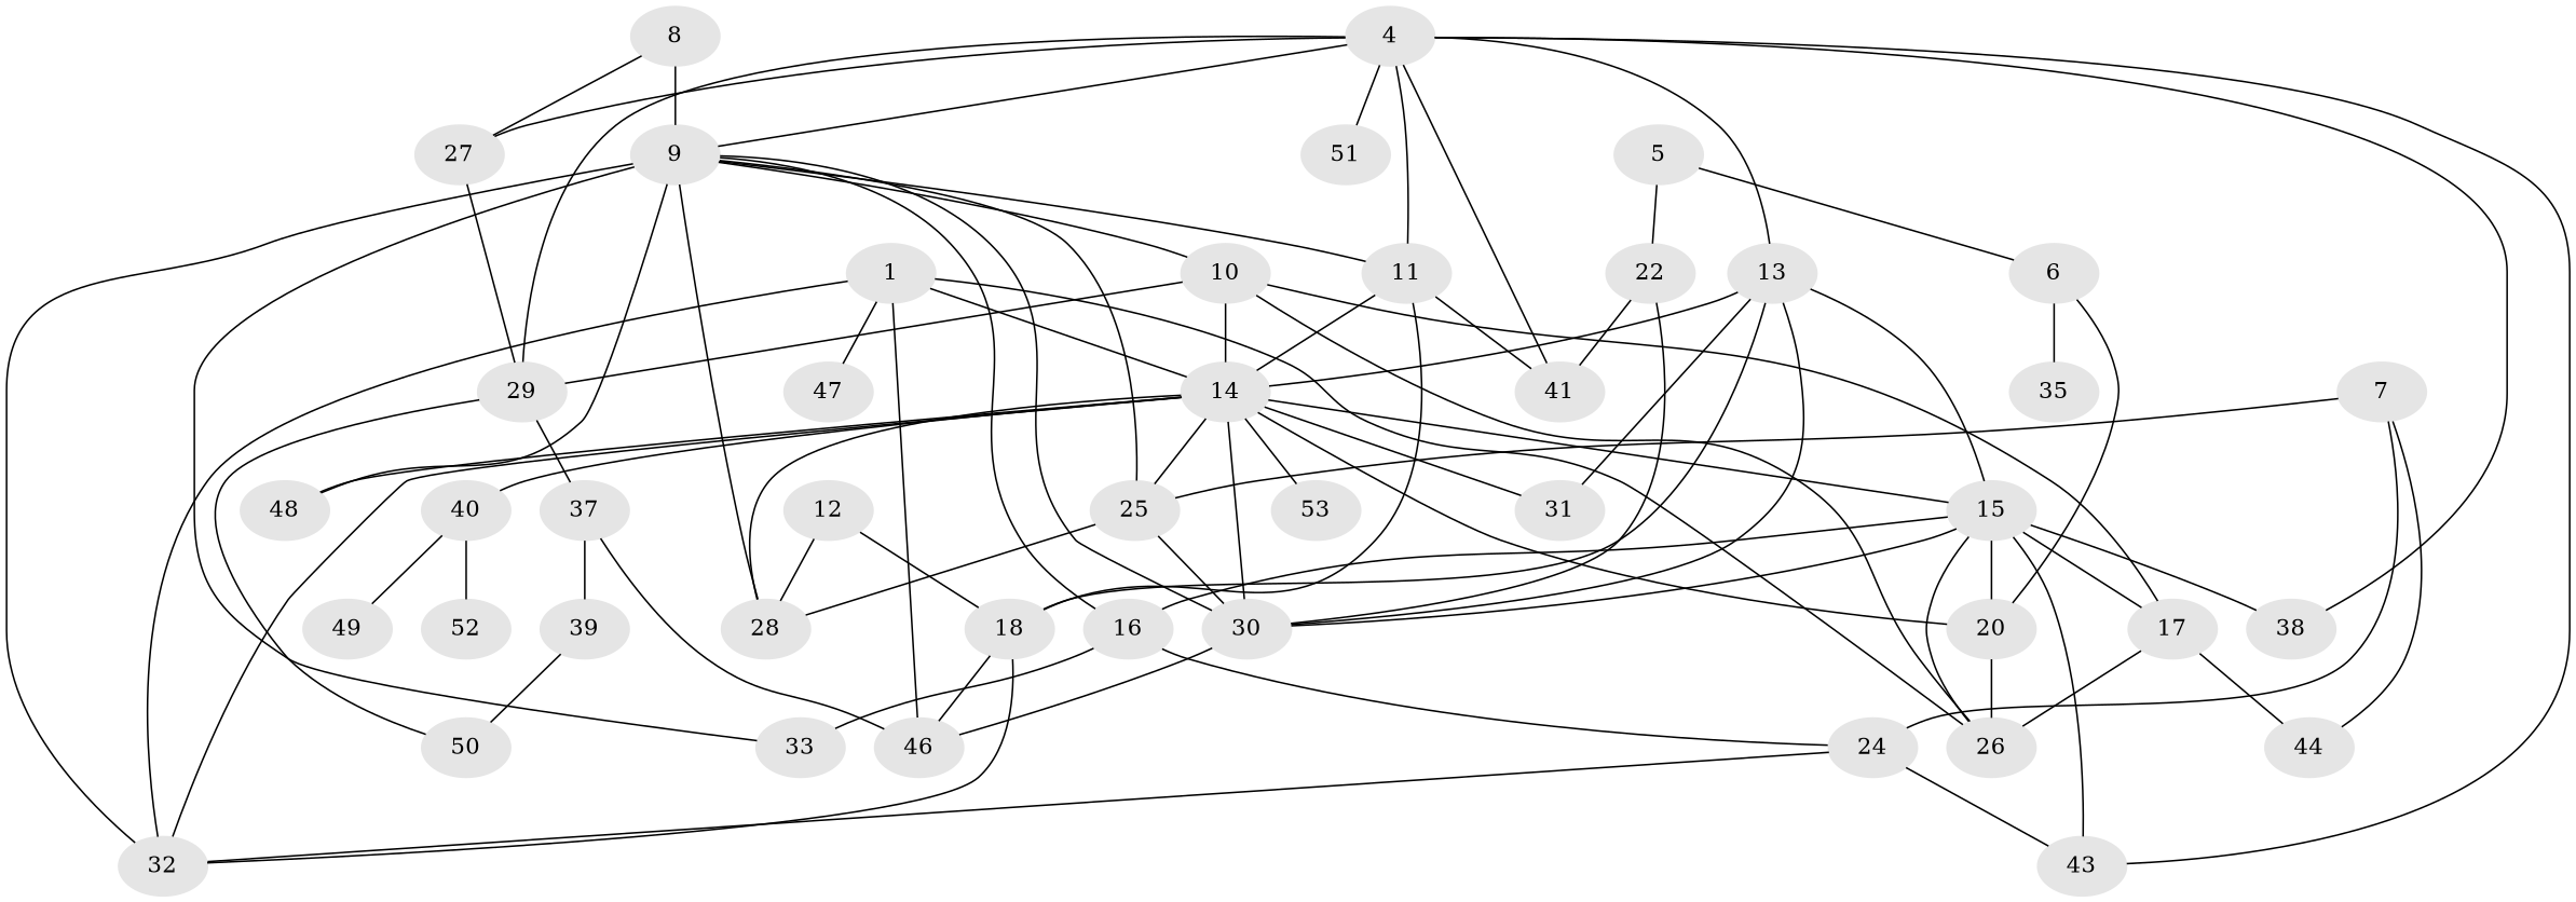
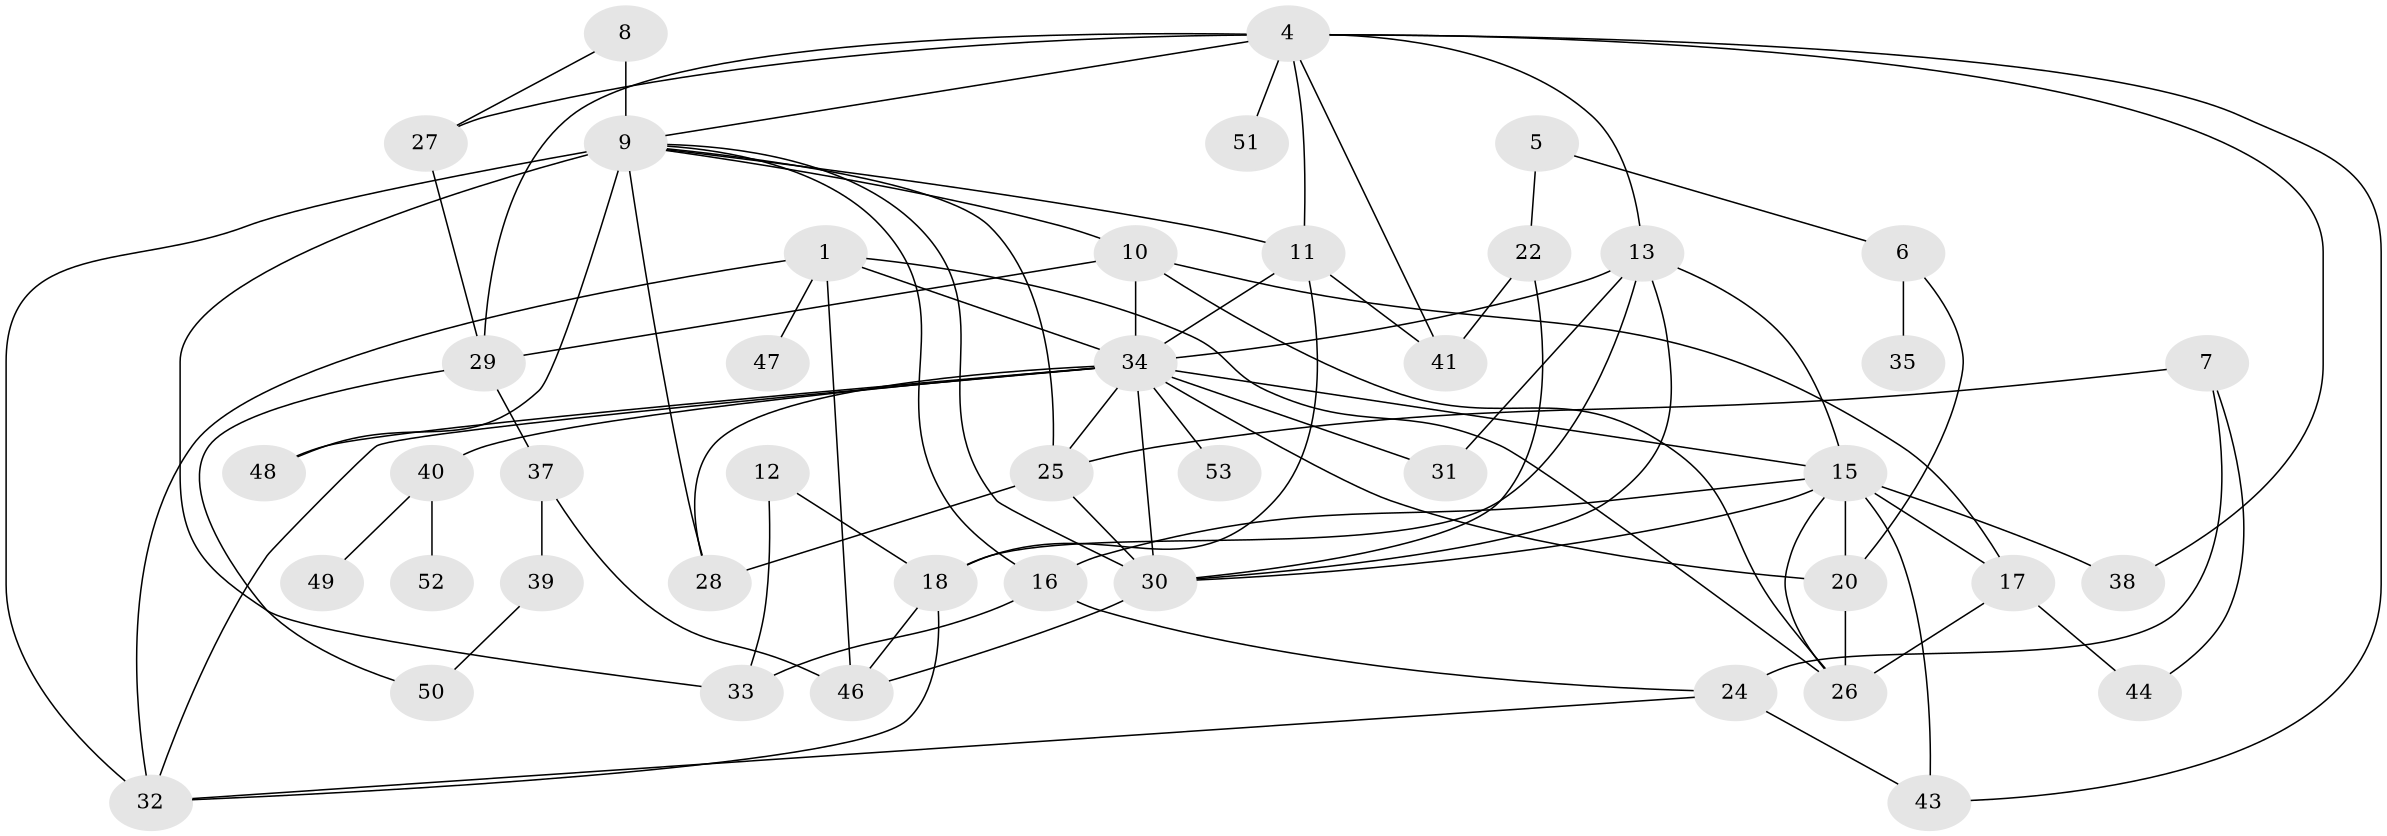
  graph {
    node [color=gray90 style=filled]
    edge [weight=1.0]
    1
-   14
+   14 [label=34]
    26
    32
    46
    47
    20
    25
    28
    30
    48
    15
    31
    40
    53
    4
    9
    11
    13
    27
    29
    38
    41
    43
    51
    10
    16
    33
    18
    37
    50
    5
    6
    22
    35
    7
    24
    44
    8
    17
    12
    49
    52
    39
    1 -- 14 [weight=2.0]
    1 -- 26
    1 -- 32
    1 -- 46
    1 -- 47
    14 -- 32
    14 -- 20
    14 -- 25 [weight=2.0]
    14 -- 28
    14 -- 30
    14 -- 48
    14 -- 15 [weight=2.0]
    14 -- 31
    14 -- 40
    14 -- 53
    20 -- 26
    25 -- 28 [weight=2.0]
    25 -- 30
    30 -- 46
    15 -- 26
    15 -- 20
    15 -- 30
    15 -- 38
    15 -- 43
    15 -- 16
    15 -- 17
    40 -- 49
    40 -- 52
    4 -- 9
    4 -- 11
    4 -- 13
    4 -- 27
    4 -- 29
    4 -- 38
    4 -- 41
    4 -- 43
    4 -- 51 [weight=2.0]
    9 -- 32 [weight=2.0]
    9 -- 25
    9 -- 28 [weight=2.0]
    9 -- 30
    9 -- 48
    9 -- 11
    9 -- 10
    9 -- 16
    9 -- 33
    11 -- 14 [weight=2.0]
    11 -- 41
    11 -- 18
    13 -- 14
    13 -- 30
    13 -- 15
    13 -- 31
    13 -- 18
    27 -- 29
    29 -- 37
    29 -- 50
    10 -- 14
    10 -- 26
    10 -- 29
    10 -- 17
    16 -- 33
    16 -- 24
    18 -- 32
    18 -- 46
    37 -- 46
    37 -- 39
    5 -- 6
    5 -- 22
    6 -- 20
    6 -- 35
    22 -- 30
    22 -- 41
    7 -- 25
    7 -- 24 [weight=3.0]
    7 -- 44
    24 -- 32
    24 -- 43
    8 -- 9 [weight=2.0]
    8 -- 27
    17 -- 26
    17 -- 44
-   12 -- 28
+   12 -- 33
    12 -- 18
    39 -- 50
  }
